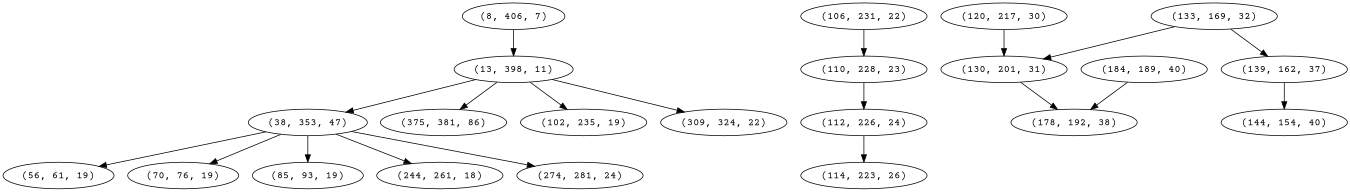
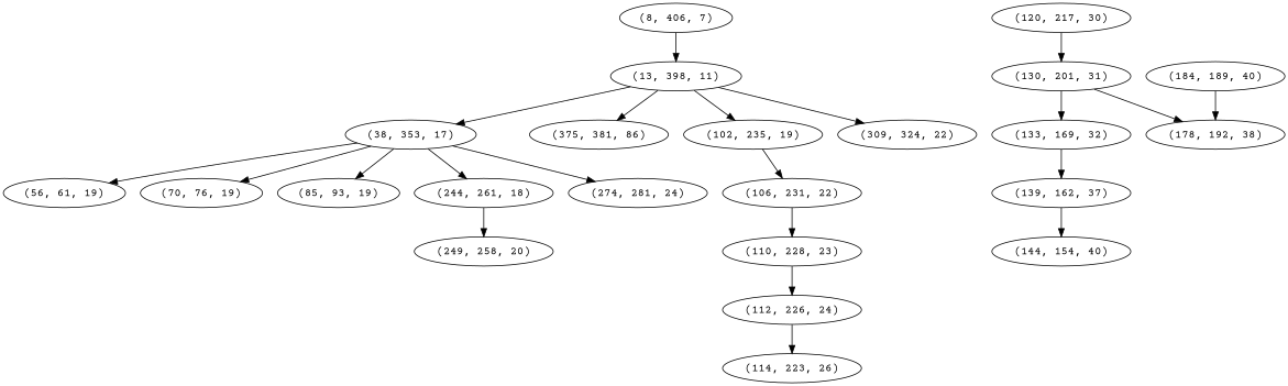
  digraph {
    fontname="Courier Prime"
    node [fontname="Courier Prime"]
    edge [fontname="Courier Prime"]
    n1 [label="(8, 406, 7)"]
    "(13, 398, 11)"
-   "(38, 353, 17)" [label="(38, 353, 47)"]
+   "(38, 353, 17)"
    n4 [label="(375, 381, 86)"]
    "(102, 235, 19)"
    "(309, 324, 22)"
    "(56, 61, 19)"
    "(70, 76, 19)"
    "(85, 93, 19)"
    "(244, 261, 18)"
    "(274, 281, 24)"
    "(106, 231, 22)"
+   "(249, 258, 20)"
    "(110, 228, 23)"
    "(112, 226, 24)"
    "(114, 223, 26)"
    "(120, 217, 30)"
    "(130, 201, 31)"
    "(133, 169, 32)"
    "(178, 192, 38)"
    "(139, 162, 37)"
    "(144, 154, 40)"
    "(184, 189, 40)"
    n1 -> "(13, 398, 11)"
    "(13, 398, 11)" -> "(38, 353, 17)"
    "(13, 398, 11)" -> n4
    "(13, 398, 11)" -> "(102, 235, 19)"
    "(13, 398, 11)" -> "(309, 324, 22)"
    "(38, 353, 17)" -> "(56, 61, 19)"
    "(38, 353, 17)" -> "(70, 76, 19)"
    "(38, 353, 17)" -> "(85, 93, 19)"
    "(38, 353, 17)" -> "(244, 261, 18)"
    "(38, 353, 17)" -> "(274, 281, 24)"
+   "(102, 235, 19)" -> "(106, 231, 22)"
+   "(244, 261, 18)" -> "(249, 258, 20)"
    "(106, 231, 22)" -> "(110, 228, 23)"
    "(110, 228, 23)" -> "(112, 226, 24)"
    "(112, 226, 24)" -> "(114, 223, 26)"
    "(120, 217, 30)" -> "(130, 201, 31)"
-   "(133, 169, 32)" -> "(130, 201, 31)"
+   "(130, 201, 31)" -> "(133, 169, 32)"
    "(130, 201, 31)" -> "(178, 192, 38)"
    "(133, 169, 32)" -> "(139, 162, 37)"
    "(139, 162, 37)" -> "(144, 154, 40)"
    "(184, 189, 40)" -> "(178, 192, 38)"
  }
